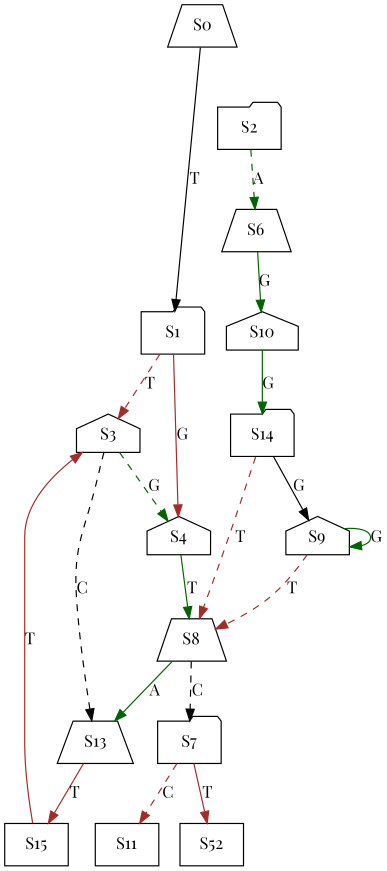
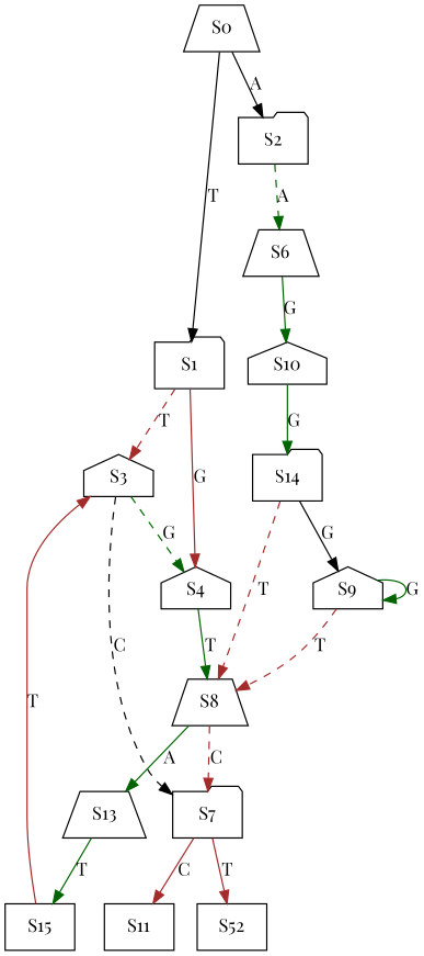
  strict digraph {
    fontname="Playfair Display"
    node [fontname="Playfair Display" shape=folder]
    edge [color=darkgreen fontname="Playfair Display" style=solid]
    S1
    S0 [shape=trapezium]
    S2
    S3 [shape=house]
    S4 [shape=house]
    S6 [shape=trapezium]
    S7
    S8 [shape=trapezium]
    S10 [shape=house]
    S11 [shape=box]
    n11 [label=S52 shape=box]
    S13 [shape=trapezium]
    S9 [shape=house]
    S14
    S15 [shape=box]
    S1 -> S3 [color=brown label=T style=dashed]
    S1 -> S4 [color=brown label=G]
    S0 -> S1 [color=black label=T]
+   S0 -> S2 [color=black label=A]
    S2 -> S6 [label=A style=dashed]
    S3 -> S4 [label=G style=dashed]
-   S3 -> S13 [color=black label=C style=dashed]
+   S3 -> S7 [color=black label=C style=dashed]
    S4 -> S8 [label=T]
    S6 -> S10 [label=G]
-   S7 -> S11 [color=brown label=C style=dashed]
+   S7 -> S11 [color=brown label=C]
    S7 -> n11 [color=brown label=T]
-   S8 -> S7 [color=black label=C style=dashed]
+   S8 -> S7 [color=brown label=C style=dashed]
    S8 -> S13 [label=A]
    S10 -> S14 [label=G]
-   S13 -> S15 [color=brown label=T]
+   S13 -> S15 [label=T]
    S9 -> S8 [color=brown label=T style=dashed]
    S9 -> S9 [label=G]
    S14 -> S8 [color=brown label=T style=dashed]
    S14 -> S9 [color=black label=G]
    S15 -> S3 [color=brown label=T]
  }
